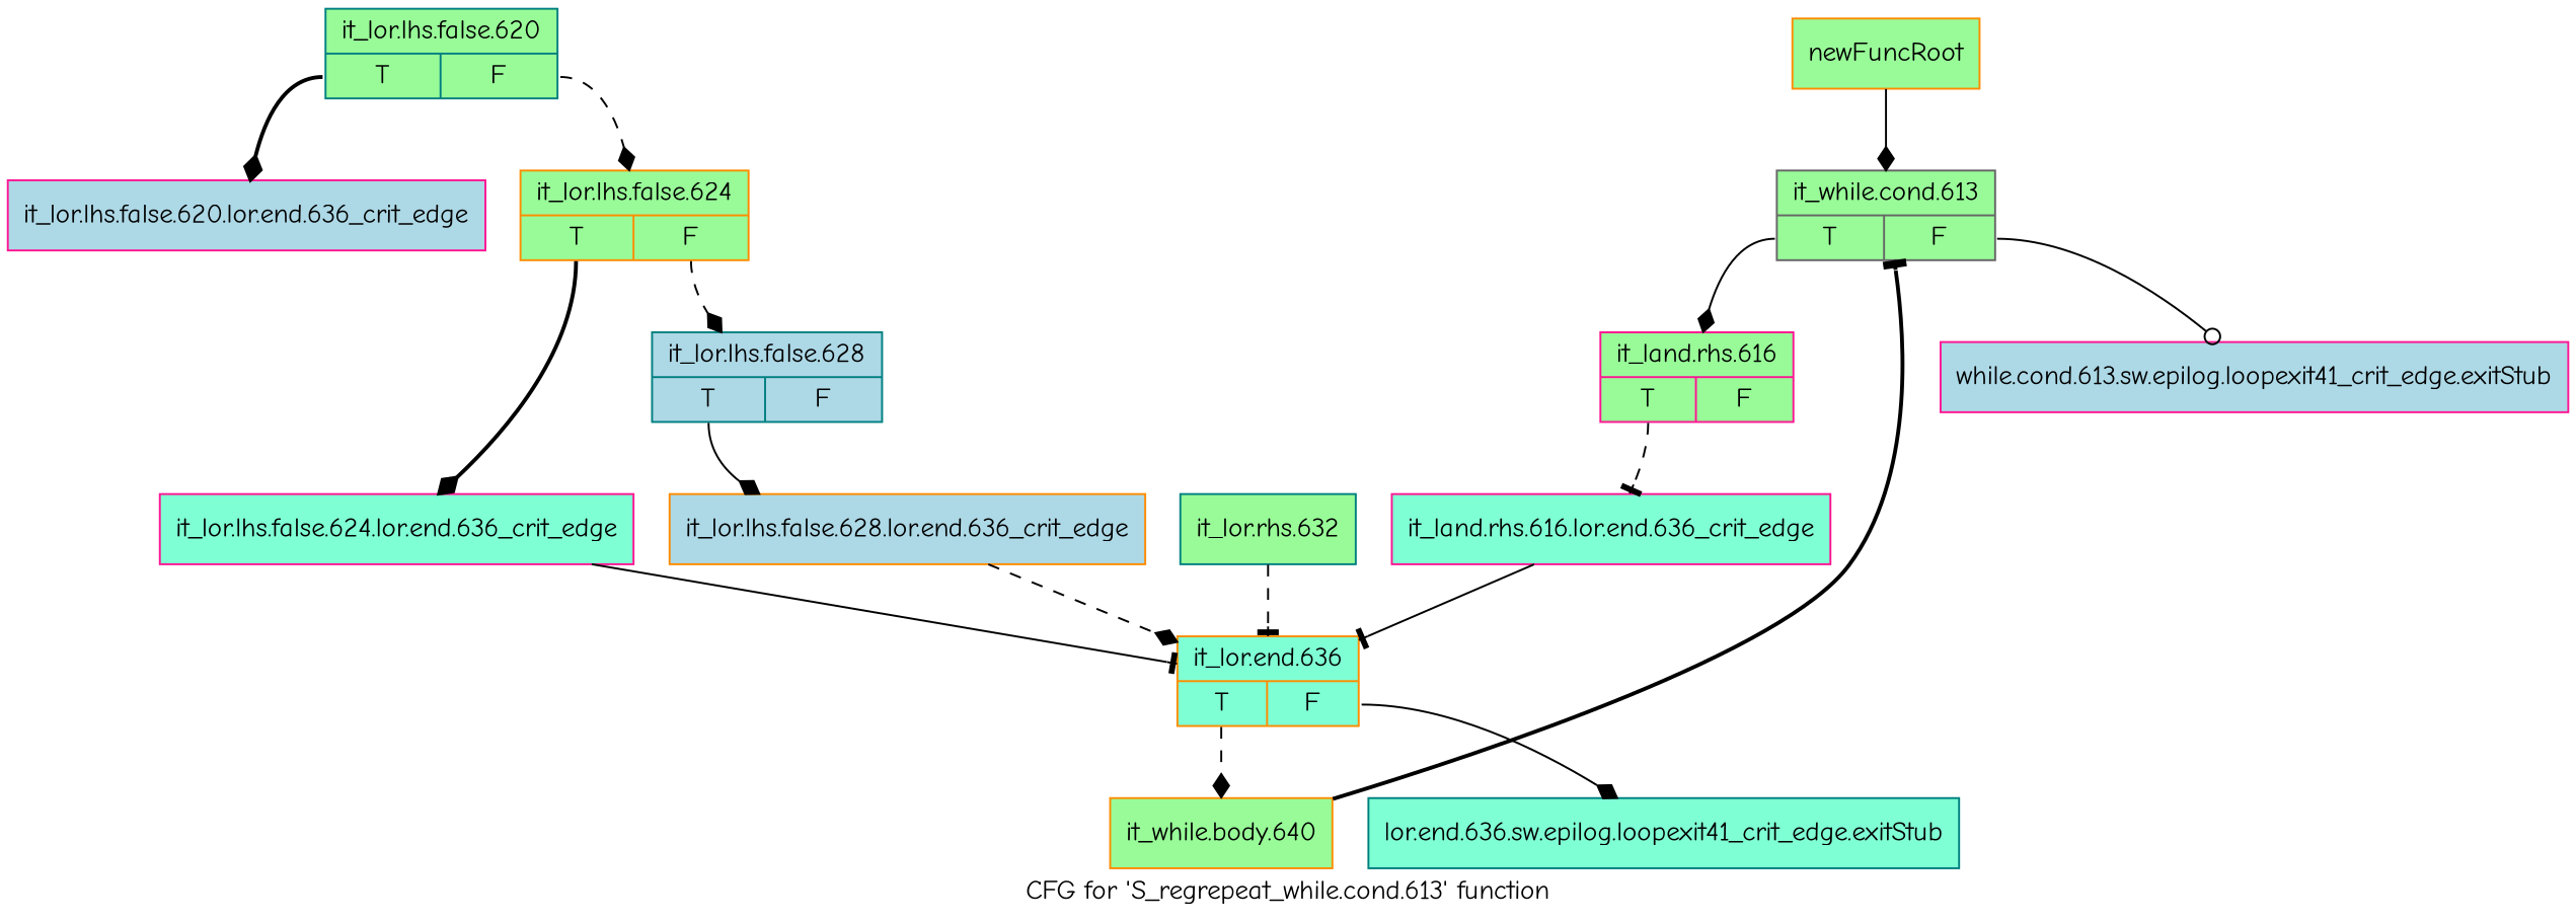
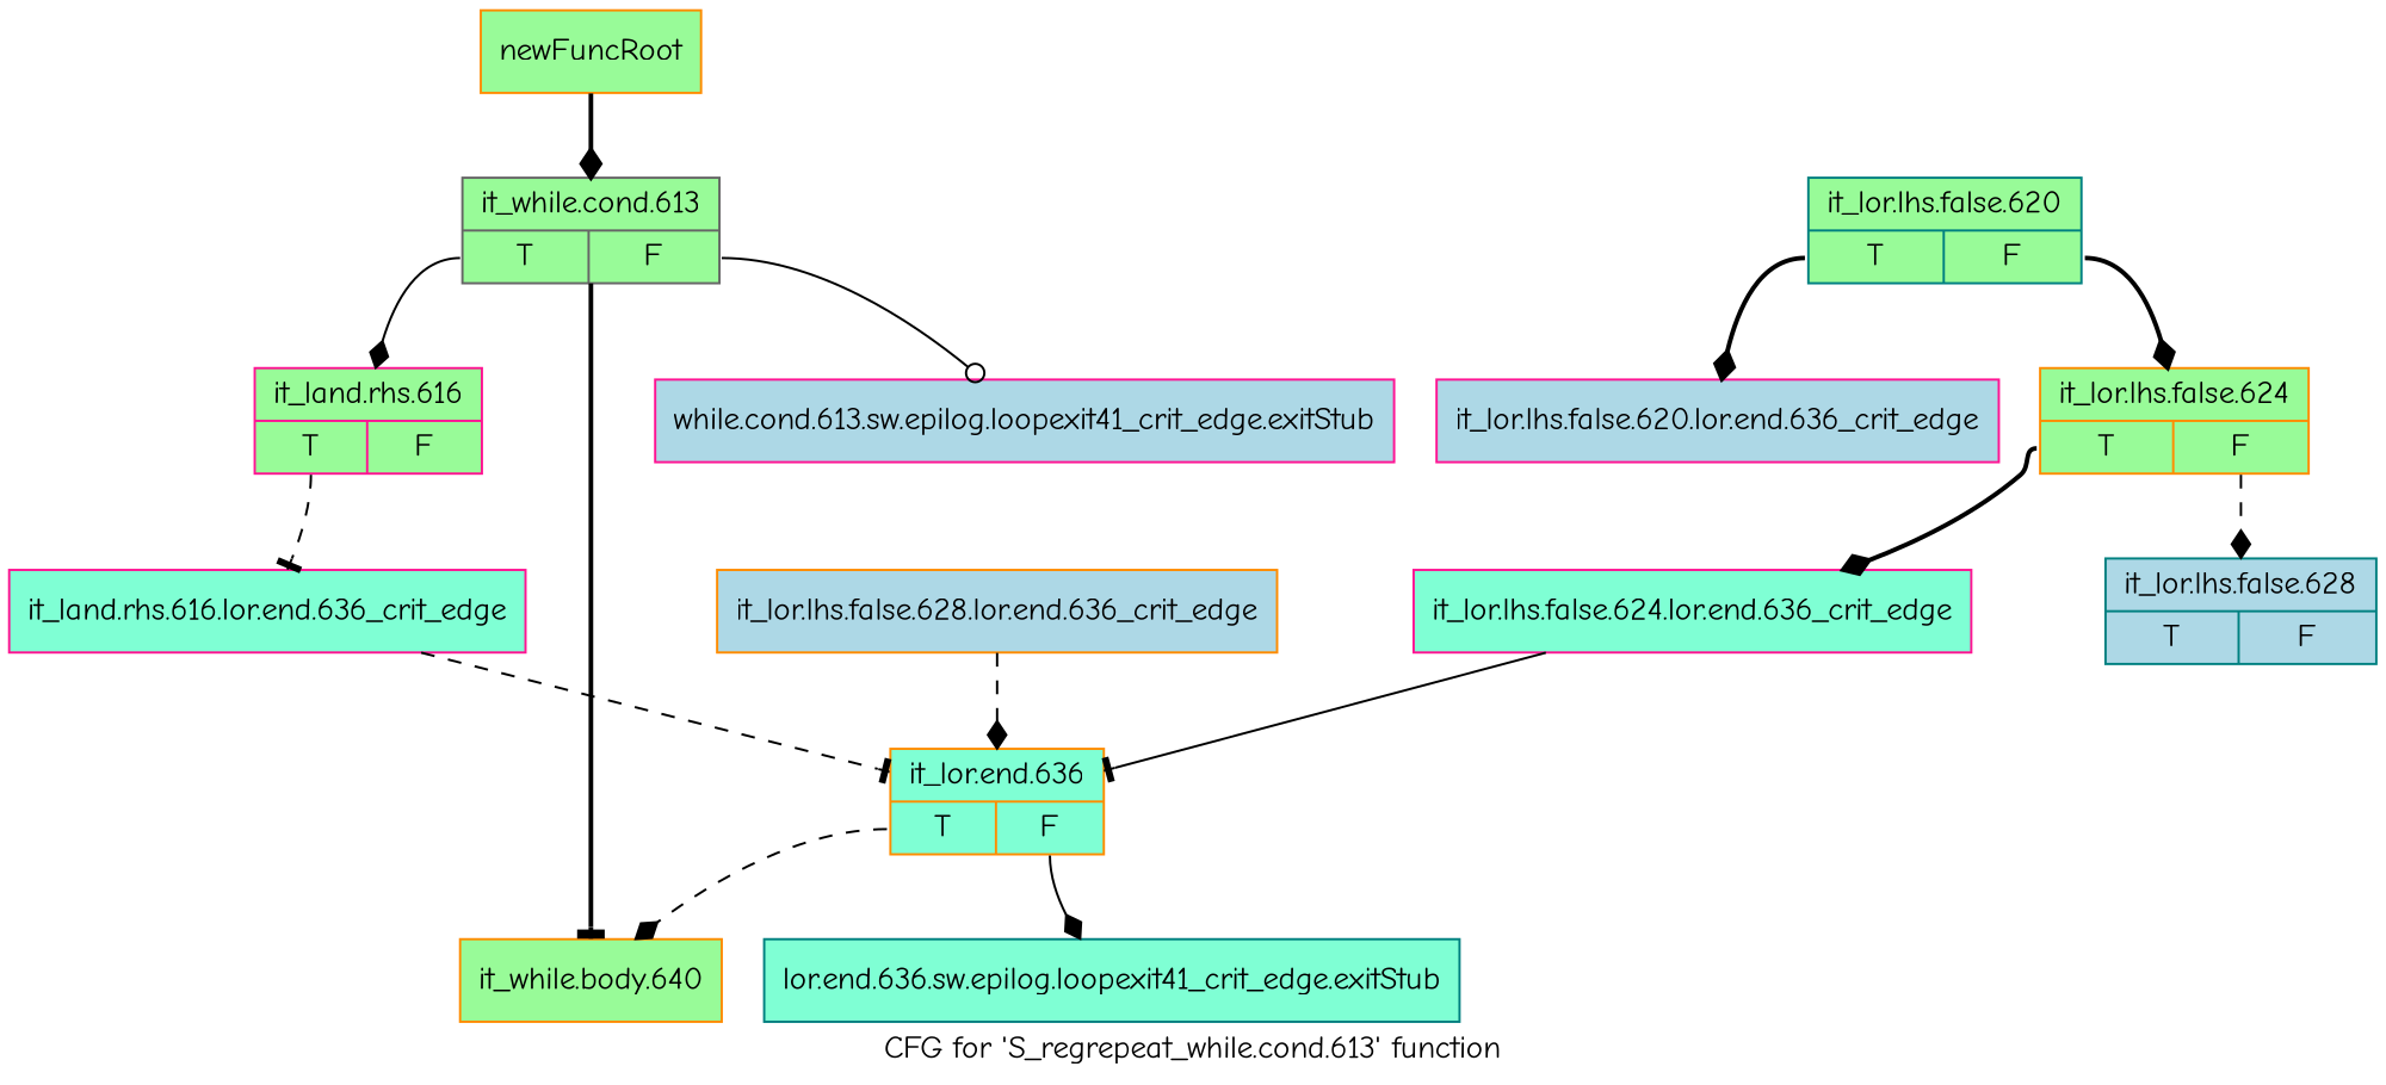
  digraph {
    fontname="Comic Neue"
    label="CFG for 'S_regrepeat_while.cond.613' function"
    node [color=darkorange fillcolor=palegreen fontname="Comic Neue" shape=record style=filled]
    edge [arrowhead=diamond fontname="Comic Neue" style=dashed]
    n1 [label="{newFuncRoot}"]
    n2 [color=gray40 label="{it_while.cond.613|{<s0>T|<s1>F}}"]
    n3 [color=deeppink fillcolor=lightblue label="{while.cond.613.sw.epilog.loopexit41_crit_edge.exitStub}"]
    n4 [color=deeppink label="{it_land.rhs.616|{<s0>T|<s1>F}}"]
    n5 [color=deeppink fillcolor=aquamarine label="{it_land.rhs.616.lor.end.636_crit_edge}"]
    n6 [color=teal fillcolor=aquamarine label="{lor.end.636.sw.epilog.loopexit41_crit_edge.exitStub}"]
    n7 [fillcolor=aquamarine label="{it_lor.end.636|{<s0>T|<s1>F}}"]
    n8 [color=teal label="{it_lor.lhs.false.620|{<s0>T|<s1>F}}"]
    n9 [color=deeppink fillcolor=lightblue label="{it_lor.lhs.false.620.lor.end.636_crit_edge}"]
    n10 [label="{it_lor.lhs.false.624|{<s0>T|<s1>F}}"]
    n11 [label="{it_while.body.640}"]
    n12 [color=deeppink fillcolor=aquamarine label="{it_lor.lhs.false.624.lor.end.636_crit_edge}"]
    n13 [color=teal fillcolor=lightblue label="{it_lor.lhs.false.628|{<s0>T|<s1>F}}"]
    n14 [fillcolor=lightblue label="{it_lor.lhs.false.628.lor.end.636_crit_edge}"]
-   n15 [color=teal label="{it_lor.rhs.632}"]
-   n1 -> n2 [style=solid]
+   n1 -> n2 [style=bold]
    n2 -> n3 [arrowhead=odot style=solid tailport=s1]
    n2 -> n4 [style=solid tailport=s0]
    n4 -> n5 [arrowhead=tee tailport=s0]
-   n5 -> n7 [arrowhead=tee style=solid]
+   n5 -> n7 [arrowhead=tee]
    n7 -> n6 [style=solid tailport=s1]
    n7 -> n11 [tailport=s0]
    n8 -> n9 [style=bold tailport=s0]
-   n8 -> n10 [tailport=s1]
+   n8 -> n10 [style=bold tailport=s1]
    n10 -> n12 [style=bold tailport=s0]
    n10 -> n13 [tailport=s1]
-   n11 -> n2 [arrowhead=tee style=bold]
+   n2 -> n11 [arrowhead=tee style=bold]
    n12 -> n7 [arrowhead=tee style=solid]
-   n13 -> n14 [style=solid tailport=s0]
    n14 -> n7
-   n15 -> n7 [arrowhead=tee]
  }
